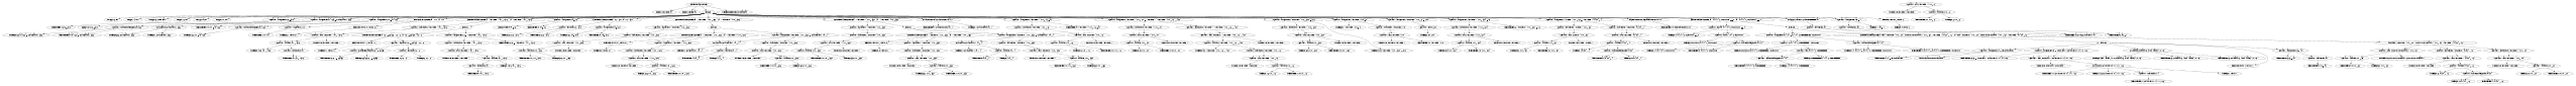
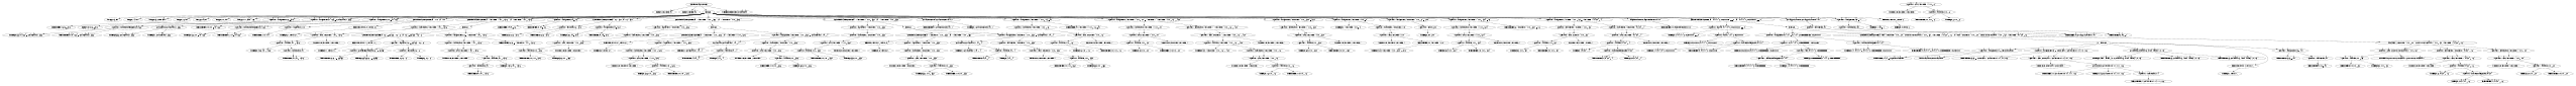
  digraph {
    n1 [label="(METHOD,tftp_connect)"]
    n2 [label="(PARAM,_DWORD *a1)"]
    n3 [label="(PARAM,_BYTE *a2)"]
    n4 [label="(BLOCK,,)"]
    n5 [label="(METHOD_RETURN,int __fastcall)"]
    n6 [label="(LOCAL,v3: int)"]
    n7 [label="(LOCAL,v4: int *)"]
    n8 [label="(LOCAL,v5: const char *)"]
    n9 [label="(LOCAL,v8: int)"]
    n10 [label="(LOCAL,v9: int)"]
    n11 [label="(LOCAL,v10: int)"]
+   n12 [label="(LOCAL,v11: char [ 128 ])"]
    n13 [label="(<operator>.assignment,v8 = 512)"]
    n14 [label="(<operator>.assignment,a1[188] = Curl_ccalloc(1, 336))"]
    n15 [label="(<operator>.assignment,v10 = a1[188])"]
-   n16 [label="(BLOCK_STRUCTURE,if ( !v10 ),if ( !v10 ))"]
+   n16 [label="(CONTROL_STRUCTURE,if ( !v10 ),if ( !v10 ))"]
    n17 [label="(CONTROL_STRUCTURE,if ( *(_DWORD *)(*a1 + 1576) ),if ( *(_DWORD *)(*a1 + 1576) ))"]
    n18 [label="(<operator>.assignment,v9 = v8)"]
    n19 [label="(CONTROL_STRUCTURE,if ( v8 < 512 ),if ( v8 < 512 ))"]
    n20 [label="(CONTROL_STRUCTURE,if ( !*(_DWORD *)(v10 + 328) ),if ( !*(_DWORD *)(v10 + 328) ))"]
    n21 [label="(CONTROL_STRUCTURE,if ( !*(_DWORD *)(v10 + 332) ),if ( !*(_DWORD *)(v10 + 332) ))"]
    n22 [label="(Curl_conncontrol,Curl_conncontrol(a1, 1))"]
    n23 [label="(<operator>.assignment,*(_DWORD *)(v10 + 16) = a1)"]
    n24 [label="(<operator>.assignment,*(_DWORD *)(v10 + 20) = *(_DWORD *)(*(_DWORD *)(v10 + 16) + 420))"]
    n25 [label="(<operator>.assignment,*(_DWORD *)v10 = 0)"]
    n26 [label="(<operator>.assignment,*(_DWORD *)(v10 + 8) = -100)"]
    n27 [label="(<operator>.assignment,*(_DWORD *)(v10 + 320) = 512)"]
    n28 [label="(<operator>.assignment,*(_DWORD *)(v10 + 324) = v8)"]
    n29 [label="(<operator>.assignment,*(_WORD *)(v10 + 52) = *(_DWORD *)(a1[20] + 4))"]
-   n30 [label="(tftp_set_timeouts,tftp_failed_timeouts(v10))"]
+   n30 [label="(tftp_set_timeouts,tftp_set_timeouts(v10))"]
    n31 [label="(CONTROL_STRUCTURE,if ( (a1[147] & 0x2000000) == 0 ),if ( (a1[147] & 0x2000000) == 0 ))"]
-   n32 [label="(Curl_pgrsStartNow,Curl_xFDFFFFFF(*a1))"]
+   n32 [label="(Curl_pgrsStartNow,Curl_pgrsStartNow(*a1))"]
    n33 [label="(<operator>.assignment,*a2 = 1)"]
    n34 [label="(RETURN,return 0;,return 0;)"]
    n35 [label="(IDENTIFIER,v8,v8 = 512)"]
    n36 [label="(PARAM,512,v8 = 512)"]
    n37 [label="(<operator>.indirectIndexAccess,a1[188])"]
    n38 [label="(Curl_ccalloc,Curl_ccalloc(1, 336))"]
    n39 [label="(IDENTIFIER,v10,v10 = a1[188])"]
    n40 [label="(<operator>.indirectIndexAccess,a1[188])"]
    n41 [label="(<operator>.logicalNot,!v10)"]
    n42 [label="(RETURN,return 27;,return 27;)"]
    n43 [label="(<operator>.indirection,*(_DWORD *)(*a1 + 1576))"]
    n44 [label="(BLOCK,,)"]
-   n45 [label="(STRUCTURE,v9,v9 = v8)"]
+   n45 [label="(IDENTIFIER,v9,v9 = v8)"]
    n46 [label="(IDENTIFIER,v0,v9 = v8)"]
    n47 [label="(<operator>.lessThan,v8 < 512)"]
    n48 [label="(<operator>.assignment,v9 = 512)"]
    n49 [label="(<operator>.logicalNot,!*(_DWORD *)(v10 + 328))"]
    n50 [label="(BLOCK,,)"]
    n51 [label="(<operator>.logicalNot,!*(_DWORD *)(v10 + 332))"]
    n52 [label="(BLOCK,,)"]
    n53 [label="(IDENTIFIER,a1,Curl_conncontrol(a1, 1))"]
-   n54 [label="(LITERAL,1,Curl_sockaddr(a1, 1))"]
+   n54 [label="(LITERAL,1,Curl_conncontrol(a1, 1))"]
    n55 [label="(<operator>.indirection,*(_DWORD *)(v10 + 16))"]
    n56 [label="(IDENTIFIER,a1,*(_DWORD *)(v10 + 16) = a1)"]
    n57 [label="(<operator>.indirection,*(_DWORD *)(v10 + 20))"]
    n58 [label="(<operator>.indirection,*(_DWORD *)(*(_DWORD *)(v10 + 16) + 420))"]
    n59 [label="(<operator>.indirection,*(_DWORD *)v10)"]
    n60 [label="(LITERAL,0,*(_DWORD *)v10 = 0)"]
    n61 [label="(<operator>.minus,-100)"]
    n62 [label="(<operator>.indirection,*(_DWORD *)(v10 + 320))"]
    n63 [label="(LITERAL,542,*(_DWORD *)(v10 + 320) = 512)"]
    n64 [label="(<operator>.indirection,*(_DWORD *)(v10 + 324))"]
    n65 [label="(IDENTIFIER,v8,*(_DWORD *)(v10 + 324) = v8)"]
    n66 [label="(<operator>.indirection,*(_WORD *)(v10 + 52))"]
    n67 [label="(<operator>.indirection,*(_DWORD *)(a1[20] + 4))"]
    n68 [label="(IDENTIFIER,v10,tftp_set_timeouts(v10))"]
    n69 [label="(<operator>.equals,(a1[147] & 0x2000000) == 0)"]
    n70 [label="(BLOCK,,)"]
    n71 [label="(<operator>.indirection,*a1)"]
    n72 [label="(<operator>.indirection,*a2)"]
    n73 [label="(LITERAL,1,*a2 = 1)"]
    n74 [label="(LITERAL,0,return 0;)"]
    n75 [label="(IDENTIFIER,a1,a1[188] = Curl_ccalloc(1, 336))"]
    n76 [label="(LITERAL,188,a1[188] = Curl_ccalloc(1, 336))"]
    n77 [label="(LITERAL,1,Curl_ccalloc(1, 336))"]
    n78 [label="(LITERAL,336,Curl_ccalloc(1, 336))"]
+   n79 [label="(IDENTIFIER,a1,v10 = a1[188])"]
    n80 [label="(LITERAL,188,v10 = a1[188])"]
    n81 [label="(IDENTIFIER,v10,!v10)"]
    n82 [label="(LITERAL,27,return 27;)"]
    n83 [label="(<operator>.cast,(_DWORD *)(*a1 + 1576))"]
    n84 [label="(<operator>.assignment,v8 = *(_DWORD *)(*a1 + 1576))"]
    n85 [label="(CONTROL_STRUCTURE,if ( v8 >= 65465 || v8 < 8 ),if ( v8 >= 65465 || v8 < 8 ))"]
    n86 [label="(UNKNOWN,_DWORD *,_DWORD *)"]
    n87 [label="(<operator>.addition,*a1 + 1576)"]
    n88 [label="(<operator>.indirection,*a1)"]
    n89 [label="(LITERAL,1576,*a1 + 1576)"]
    n90 [label="(IDENTIFIER,a1,*a1 + 1576)"]
    n91 [label="(IDENTIFIER,v8,v8 = *(_DWORD *)(*a1 + 1576))"]
    n92 [label="(<operator>.indirection,*(_DWORD *)(*a1 + 1576))"]
    n93 [label="(<operator>.logicalOr,v8 >= 65465 || v8 < 8)"]
    n94 [label="(RETURN,return 71;,return 71;)"]
    n95 [label="(<operator>.cast,(_DWORD *)(*a1 + 1576))"]
    n96 [label="(UNKNOWN,_DWORD *,_DWORD *)"]
    n97 [label="(<operator>.addition,*a1 + 1576)"]
    n98 [label="(<operator>.indirection,*a1)"]
    n99 [label="(LITERAL,1576,*a1 + 1576)"]
    n100 [label="(IDENTIFIER,a1,*a1 + 1576)"]
    n101 [label="(<operator>.greaterEqualsThan,v8 >= 65465)"]
    n102 [label="(<operator>.lessThan,v8 < 8)"]
    n103 [label="(LITERAL,71,return 71;)"]
    n104 [label="(IDENTIFIER,v8,v8 >= 65465)"]
    n105 [label="(LITERAL,65465,v8 >= 65465)"]
    n106 [label="(IDENTIFIER,v8,v8 < 8)"]
    n107 [label="(LITERAL,8,v8 < 8)"]
    n108 [label="(IDENTIFIER,v8,v8 < 512)"]
    n109 [label="(LITERAL,512,v8 < 512)"]
    n110 [label="(IDENTIFIER,v9,v9 = 512)"]
    n111 [label="(LITERAL,512,v9 = 512)"]
    n112 [label="(<operator>.indirection,*(_DWORD *)(v10 + 328))"]
    n113 [label="(<operator>.assignment,*(_DWORD *)(v10 + 328) = Curl_ccalloc(1, v9 + 4))"]
    n114 [label="(CONTROL_STRUCTURE,if ( !*(_DWORD *)(v10 + 328) ),if ( !*(_DWORD *)(v10 + 328) ))"]
    n115 [label="(<operator>.cast,(_DWORD *)(v10 + 328))"]
    n116 [label="(UNKNOWN,_DWORD *,_DWORD *)"]
    n117 [label="(<operator>.addition,v10 + 328)"]
    n118 [label="(IDENTIFIER,v10,v10 + 328)"]
    n119 [label="(LITERAL,328,v10 + 328)"]
    n120 [label="(<operator>.indirection,*(_DWORD *)(v10 + 328))"]
    n121 [label="(Curl_ccalloc,Curl_ccalloc(1, v9 + 4))"]
    n122 [label="(<operator>.logicalNot,!*(_DWORD *)(v10 + 328))"]
    n123 [label="(RETURN,return 27;,return 27;)"]
    n124 [label="(<operator>.cast,(_DWORD *)(v10 + 328))"]
    n125 [label="(LITERAL,1,Curl_ccalloc(1, v9 + 4))"]
    n126 [label="(<operator>.addition,v9 + 4)"]
    n127 [label="(UNKNOWN,_DWORD *,_DWORD *)"]
    n128 [label="(<operator>.addition,v10 + 328)"]
    n129 [label="(IDENTIFIER,v10,v10 + 328)"]
    n130 [label="(LITERAL,328,v10 + 328)"]
    n131 [label="(IDENTIFIER,v9,v9 + 4)"]
    n132 [label="(LITERAL,4,v9 + 4)"]
    n133 [label="(<operator>.indirection,*(_DWORD *)(v10 + 328))"]
    n134 [label="(LITERAL,27,return 27;)"]
    n135 [label="(<operator>.cast,(_DWORD *)(v10 + 328))"]
    n136 [label="(UNKNOWN,_DWORD *,_DWORD *)"]
    n137 [label="(<operator>.addition,v10 + 328)"]
    n138 [label="(IDENTIFIER,v10,v10 + 328)"]
    n139 [label="(LITERAL,328,v10 + 328)"]
    n140 [label="(<operator>.indirection,*(_DWORD *)(v10 + 332))"]
    n141 [label="(<operator>.assignment,*(_DWORD *)(v10 + 332) = Curl_ccalloc(1, v9 + 4))"]
    n142 [label="(CONTROL_STRUCTURE,if ( !*(_DWORD *)(v10 + 332) ),if ( !*(_DWORD *)(v10 + 332) ))"]
    n143 [label="(<operator>.cast,(_DWORD *)(v10 + 332))"]
    n144 [label="(UNKNOWN,_DWORD *,_DWORD *)"]
    n145 [label="(<operator>.addition,v10 + 332)"]
    n146 [label="(IDENTIFIER,v10,v10 + 332)"]
    n147 [label="(LITERAL,332,v10 + 332)"]
    n148 [label="(<operator>.indirection,*(_DWORD *)(v10 + 332))"]
    n149 [label="(Curl_ccalloc,Curl_ccalloc(1, v9 + 4))"]
    n150 [label="(<operator>.logicalNot,!*(_DWORD *)(v10 + 332))"]
    n151 [label="(RETURN,return 27;,return 27;)"]
    n152 [label="(<operator>.cast,(_DWORD *)(v10 + 332))"]
    n153 [label="(LITERAL,1,Curl_ccalloc(1, v9 + 4))"]
    n154 [label="(<operator>.addition,v9 + 4)"]
    n155 [label="(UNKNOWN,_DWORD *,_DWORD *)"]
    n156 [label="(<operator>.addition,v10 + 332)"]
    n157 [label="(IDENTIFIER,v10,v10 + 332)"]
    n158 [label="(LITERAL,332,v10 + 332)"]
    n159 [label="(IDENTIFIER,v9,v9 + 4)"]
    n160 [label="(LITERAL,4,v9 + 4)"]
    n161 [label="(<operator>.indirection,*(_DWORD *)(v10 + 332))"]
    n162 [label="(LITERAL,27,return 27;)"]
    n163 [label="(<operator>.cast,(_DWORD *)(v10 + 332))"]
    n164 [label="(UNKNOWN,_DWORD *,_DWORD *)"]
    n165 [label="(<operator>.addition,v10 + 332)"]
    n166 [label="(IDENTIFIER,v10,v10 + 332)"]
    n167 [label="(LITERAL,332,v10 + 332)"]
    n168 [label="(<operator>.cast,(_DWORD *)(v10 + 16))"]
    n169 [label="(UNKNOWN,_DWORD *,_DWORD *)"]
    n170 [label="(<operator>.addition,v10 + 16)"]
    n171 [label="(IDENTIFIER,v10,v10 + 16)"]
    n172 [label="(LITERAL,16,v10 + 16)"]
    n173 [label="(<operator>.cast,(_DWORD *)(v10 + 20))"]
    n174 [label="(<operator>.cast,(_DWORD *)(*(_DWORD *)(v10 + 16) + 420))"]
    n175 [label="(UNKNOWN,_DWORD *,_DWORD *)"]
    n176 [label="(<operator>.addition,v10 + 20)"]
    n177 [label="(IDENTIFIER,v10,v10 + 20)"]
    n178 [label="(LITERAL,20,v10 + 20)"]
    n179 [label="(UNKNOWN,_DWORD *,_DWORD *)"]
    n180 [label="(<operator>.addition,*(_DWORD *)(v10 + 16) + 420)"]
    n181 [label="(<operator>.indirection,*(_DWORD *)(v10 + 16))"]
    n182 [label="(LITERAL,420,*(_DWORD *)(v10 + 16) + 420)"]
    n183 [label="(<operator>.cast,(_DWORD *)(v10 + 16))"]
    n184 [label="(UNKNOWN,_DWORD *,_DWORD *)"]
    n185 [label="(<operator>.addition,v10 + 16)"]
    n186 [label="(IDENTIFIER,v10,v10 + 16)"]
    n187 [label="(LITERAL,16,v10 + 16)"]
    n188 [label="(<operator>.cast,(_DWORD *)v10)"]
    n189 [label="(UNKNOWN,_DWORD *,_DWORD *)"]
    n190 [label="(IDENTIFIER,v10,(_DWORD *)v10)"]
    n191 [label="(LITERAL,100,-100)"]
    n192 [label="(<operator>.cast,(_DWORD *)(v10 + 8))"]
    n193 [label="(UNKNOWN,_DWORD *,_DWORD *)"]
    n194 [label="(<operator>.addition,v10 + 8)"]
    n195 [label="(IDENTIFIER,v10,v10 + 8)"]
    n196 [label="(LITERAL,8,v10 + 8)"]
    n197 [label="(<operator>.cast,(_DWORD *)(v10 + 320))"]
    n198 [label="(UNKNOWN,_DWORD *,_DWORD *)"]
    n199 [label="(<operator>.addition,v10 + 320)"]
    n200 [label="(IDENTIFIER,v10,v10 + 320)"]
    n201 [label="(LITERAL,320,v10 + 320)"]
    n202 [label="(<operator>.cast,(_DWORD *)(v10 + 324))"]
    n203 [label="(UNKNOWN,_DWORD *,_DWORD *)"]
    n204 [label="(<operator>.addition,v10 + 324)"]
    n205 [label="(IDENTIFIER,v10,v10 + 324)"]
    n206 [label="(LITERAL,324,v10 + 324)"]
    n207 [label="(<operator>.cast,(_WORD *)(v10 + 52))"]
    n208 [label="(<operator>.cast,(_DWORD *)(a1[20] + 4))"]
    n209 [label="(UNKNOWN,_WORD *,_WORD *)"]
    n210 [label="(<operator>.addition,v10 + 52)"]
    n211 [label="(IDENTIFIER,v10,v10 + 52)"]
    n212 [label="(LITERAL,52,v10 + 52)"]
    n213 [label="(UNKNOWN,_DWORD *,_DWORD *)"]
    n214 [label="(<operator>.addition,a1[20] + 4)"]
    n215 [label="(<operator>.indirectIndexAccess,a1[20])"]
    n216 [label="(LITERAL,4,a1[20] + 4)"]
    n217 [label="(IDENTIFIER,a1,a1[20] + 4)"]
    n218 [label="(LITERAL,20,a1[20] + 4)"]
    n219 [label="(<operator>.and,a1[147] & 0x2000000)"]
    n220 [label="(LITERAL,0,(a1[147] & 0x2000000) == 0)"]
    n221 [label="(CONTROL_STRUCTURE,if ( bind(*(_DWORD *)(v10 + 20), (const struct sockaddr *)(v10 + 52), *(_DWORD *)(a1[20] + 16)) ),if ( bind(*(_DWORD *)(v10 + 20), (const struct sockaddr *)(v10 + 52), *(_DWORD *)(a1[20] + 16)) ))"]
    n222 [label="(<operator>.assignment,a1[147] = a1[147] & 0xFDFFFFFF | 0x2000000)"]
    n223 [label="(<operator>.indirectIndexAccess,a1[147])"]
    n224 [label="(LITERAL,0x2000000,a1[147] & 0x2000000)"]
    n225 [label="(IDENTIFIER,a1,a1[147] & 0x2000000)"]
    n226 [label="(LITERAL,147,a1[147] & 0x2000000)"]
    n227 [label="(bind,bind(*(_DWORD *)(v10 + 20), (const struct sockaddr *)(v10 + 52), *(_DWORD *)(a1[20] + 16)))"]
    n228 [label="(BLOCK,,)"]
    n229 [label="(<operator>.indirectIndexAccess,a1[147])"]
    n230 [label="(<operator>.or,a1[147] & 0xFDFFFFFF | 0x2000000)"]
    n231 [label="(<operator>.indirection,*(_DWORD *)(v10 + 20))"]
    n232 [label="(<operator>.cast,(const struct sockaddr *)(v10 + 52))"]
    n233 [label="(<operator>.indirection,*(_DWORD *)(a1[20] + 16))"]
    n234 [label="(<operator>.assignment,v3 = *a1)"]
    n235 [label="(<operator>.assignment,v4 = _errno_location())"]
    n236 [label="(<operator>.assignment,v5 = (const char *)Curl_strerror(*v4, v11, 128))"]
    n237 [label="(Curl_failf,Curl_failf(v3, \"bind() failed; %s\", v5))"]
    n238 [label="(RETURN,return 7;,return 7;)"]
    n239 [label="(<operator>.cast,(_DWORD *)(v10 + 20))"]
    n240 [label="(UNKNOWN,const struct sockaddr *,const struct sockaddr *)"]
    n241 [label="(<operator>.addition,v10 + 52)"]
    n242 [label="(<operator>.cast,(_DWORD *)(a1[20] + 16))"]
    n243 [label="(UNKNOWN,_DWORD *,_DWORD *)"]
    n244 [label="(<operator>.addition,v10 + 20)"]
    n245 [label="(IDENTIFIER,v10,v10 + 20)"]
    n246 [label="(LITERAL,20,v10 + 20)"]
    n247 [label="(IDENTIFIER,v10,v10 + 52)"]
    n248 [label="(LITERAL,52,v10 + 52)"]
    n249 [label="(UNKNOWN,_DWORD *,_DWORD *)"]
    n250 [label="(<operator>.addition,a1[20] + 16)"]
    n251 [label="(<operator>.indirectIndexAccess,a1[20])"]
    n252 [label="(LITERAL,16,a1[20] + 16)"]
    n253 [label="(IDENTIFIER,a1,a1[20] + 16)"]
    n254 [label="(LITERAL,20,a1[20] + 16)"]
    n255 [label="(IDENTIFIER,v3,v3 = *a1)"]
    n256 [label="(<operator>.indirection,*a1)"]
-   n257 [label="(IDENTIFIER,v4,v4 = _errno_location())"]
+   n257 [label="(IDENTIFIER,v4,v4 = _operator_location())"]
    n258 [label="(_errno_location,_errno_location())"]
    n259 [label="(IDENTIFIER,v5,v5 = (const char *)Curl_strerror(*v4, v11, 128))"]
    n260 [label="(<operator>.cast,(const char *)Curl_strerror(*v4, v11, 128))"]
    n261 [label="(IDENTIFIER,v3,Curl_failf(v3, \"bind() failed; %s\", v5))"]
    n262 [label="(LITERAL,\"bind() failed; %s\",Curl_failf(v3, \"bind() failed; %s\", v5))"]
    n263 [label="(IDENTIFIER,v5,Curl_failf(v3, \"bind() failed; %s\", v5))"]
    n264 [label="(LITERAL,7,return 7;)"]
    n265 [label="(IDENTIFIER,a1,v3 = *a1)"]
    n266 [label="(UNKNOWN,const char *,const char *)"]
    n267 [label="(Curl_strerror,Curl_strerror(*v4, v11, 128))"]
    n268 [label="(<operator>.indirection,*v4)"]
    n269 [label="(IDENTIFIER,v11,Curl_strerror(*v4, v11, 128))"]
    n270 [label="(LITERAL,128,Curl_strerror(*v4, v11, 128))"]
    n271 [label="(IDENTIFIER,v4,Curl_strerror(*v4, v11, 128))"]
    n272 [label="(IDENTIFIER,a1,a1[147] = a1[147] & 0xFDFFFFFF | 0x2000000)"]
    n273 [label="(LITERAL,147,a1[147] = a1[147] & 0xFDFFFFFF | 0x2000000)"]
    n274 [label="(<operator>.and,a1[147] & 0xFDFFFFFF)"]
    n275 [label="(LITERAL,0x2000000,a1[147] & 0xFDFFFFFF | 0x2000000)"]
    n276 [label="(<operator>.indirectIndexAccess,a1[147])"]
    n277 [label="(LITERAL,0xFDFFFFFF,a1[147] & 0xFDFFFFFF)"]
    n278 [label="(IDENTIFIER,a1,a1[147] & 0xFDFFFFFF)"]
    n279 [label="(LITERAL,147,a1[147] & 0xFDFFFFFF)"]
    n280 [label="(IDENTIFIER,a1,Curl_pgrsStartNow(*a1))"]
    n281 [label="(IDENTIFIER,a2,*a2 = 1)"]
    n1 -> n2
    n1 -> n3
    n1 -> n4
    n1 -> n5
    n4 -> n6
    n4 -> n7
    n4 -> n8
    n4 -> n9
    n4 -> n10
    n4 -> n11
+   n4 -> n12
    n4 -> n13
    n4 -> n14
    n4 -> n15
    n4 -> n16
    n4 -> n17
    n4 -> n18
    n4 -> n19
    n4 -> n20
    n4 -> n21
    n4 -> n22
    n4 -> n23
    n4 -> n24
    n4 -> n25
    n4 -> n26
    n4 -> n27
    n4 -> n28
    n4 -> n29
    n4 -> n30
    n4 -> n31
    n4 -> n32
    n4 -> n33
    n4 -> n34
    n13 -> n35
    n13 -> n36
    n14 -> n37
    n14 -> n38
    n15 -> n39
    n15 -> n40
    n16 -> n41
    n16 -> n42
    n17 -> n43
    n17 -> n44
    n18 -> n45
    n18 -> n46
    n19 -> n47
    n19 -> n48
    n20 -> n49
    n20 -> n50
    n21 -> n51
    n21 -> n52
    n22 -> n53
    n22 -> n54
    n23 -> n55
    n23 -> n56
    n24 -> n57
    n24 -> n58
    n25 -> n59
    n25 -> n60
    n26 -> n61
    n27 -> n62
-   n27 -> n63
+   n190 -> n63
    n28 -> n64
    n28 -> n65
    n29 -> n66
    n29 -> n67
    n30 -> n68
    n31 -> n69
    n31 -> n70
    n32 -> n71
    n33 -> n72
    n33 -> n73
    n34 -> n74
    n37 -> n75
    n37 -> n76
    n38 -> n77
    n38 -> n78
+   n40 -> n79
    n40 -> n80
    n41 -> n81
    n42 -> n82
    n43 -> n83
    n44 -> n84
    n44 -> n85
    n47 -> n108
    n47 -> n109
    n48 -> n110
    n48 -> n111
    n49 -> n112
    n50 -> n113
    n50 -> n114
    n51 -> n140
    n52 -> n141
    n52 -> n142
    n55 -> n168
    n57 -> n173
    n58 -> n174
    n59 -> n188
    n61 -> n191
    n62 -> n197
    n64 -> n202
    n66 -> n207
    n67 -> n208
    n69 -> n219
    n69 -> n220
    n70 -> n221
    n70 -> n222
    n71 -> n280
    n72 -> n281
    n83 -> n86
    n83 -> n87
    n84 -> n91
    n84 -> n92
    n85 -> n93
    n85 -> n94
    n87 -> n88
    n87 -> n89
    n88 -> n90
    n92 -> n95
    n93 -> n101
    n93 -> n102
    n94 -> n103
    n95 -> n96
    n95 -> n97
    n97 -> n98
    n97 -> n99
    n98 -> n100
    n101 -> n104
    n101 -> n105
    n102 -> n106
    n102 -> n107
    n112 -> n115
    n113 -> n120
    n113 -> n121
    n114 -> n122
    n114 -> n123
    n115 -> n116
    n115 -> n117
    n117 -> n118
    n117 -> n119
    n120 -> n124
    n121 -> n125
    n121 -> n126
    n122 -> n133
    n123 -> n134
    n124 -> n127
    n124 -> n128
    n126 -> n131
    n126 -> n132
    n128 -> n129
    n128 -> n130
    n133 -> n135
    n135 -> n136
    n135 -> n137
    n137 -> n138
    n137 -> n139
    n140 -> n143
    n141 -> n148
    n141 -> n149
    n142 -> n150
    n142 -> n151
    n143 -> n144
    n143 -> n145
    n145 -> n146
    n145 -> n147
    n148 -> n152
    n149 -> n153
    n149 -> n154
    n150 -> n161
    n151 -> n162
    n152 -> n155
    n152 -> n156
    n154 -> n159
    n154 -> n160
    n156 -> n157
    n156 -> n158
    n161 -> n163
    n163 -> n164
    n163 -> n165
    n165 -> n166
    n165 -> n167
    n168 -> n169
    n168 -> n170
    n170 -> n171
    n170 -> n172
    n173 -> n175
    n173 -> n176
    n174 -> n179
    n174 -> n180
    n176 -> n177
    n176 -> n178
    n180 -> n181
    n180 -> n182
    n181 -> n183
    n183 -> n184
    n183 -> n185
    n185 -> n186
    n185 -> n187
    n188 -> n189
    n188 -> n190
    n192 -> n193
    n192 -> n194
    n194 -> n195
    n194 -> n196
    n197 -> n198
    n197 -> n199
    n199 -> n200
    n199 -> n201
    n202 -> n203
    n202 -> n204
    n204 -> n205
    n204 -> n206
    n207 -> n209
    n207 -> n210
    n208 -> n213
    n208 -> n214
    n210 -> n211
    n210 -> n212
    n214 -> n215
    n214 -> n216
    n215 -> n217
    n215 -> n218
    n219 -> n223
    n219 -> n224
    n221 -> n227
    n221 -> n228
    n222 -> n229
    n222 -> n230
    n223 -> n225
    n223 -> n226
    n227 -> n231
    n227 -> n232
    n227 -> n233
    n228 -> n234
    n228 -> n235
    n228 -> n236
    n228 -> n237
    n228 -> n238
    n229 -> n272
    n229 -> n273
    n230 -> n274
    n230 -> n275
    n231 -> n239
    n232 -> n240
    n232 -> n241
    n233 -> n242
    n234 -> n255
    n234 -> n256
    n235 -> n257
    n235 -> n258
    n236 -> n259
    n236 -> n260
    n237 -> n261
    n237 -> n262
    n237 -> n263
-   n267 -> n264
+   n238 -> n264
    n239 -> n243
    n239 -> n244
    n241 -> n247
    n241 -> n248
    n242 -> n249
    n242 -> n250
    n244 -> n245
    n244 -> n246
    n250 -> n251
    n250 -> n252
    n251 -> n253
    n251 -> n254
    n256 -> n265
    n260 -> n266
    n260 -> n267
    n267 -> n268
    n267 -> n269
    n267 -> n270
    n268 -> n271
    n274 -> n276
    n274 -> n277
    n276 -> n278
    n276 -> n279
  }
